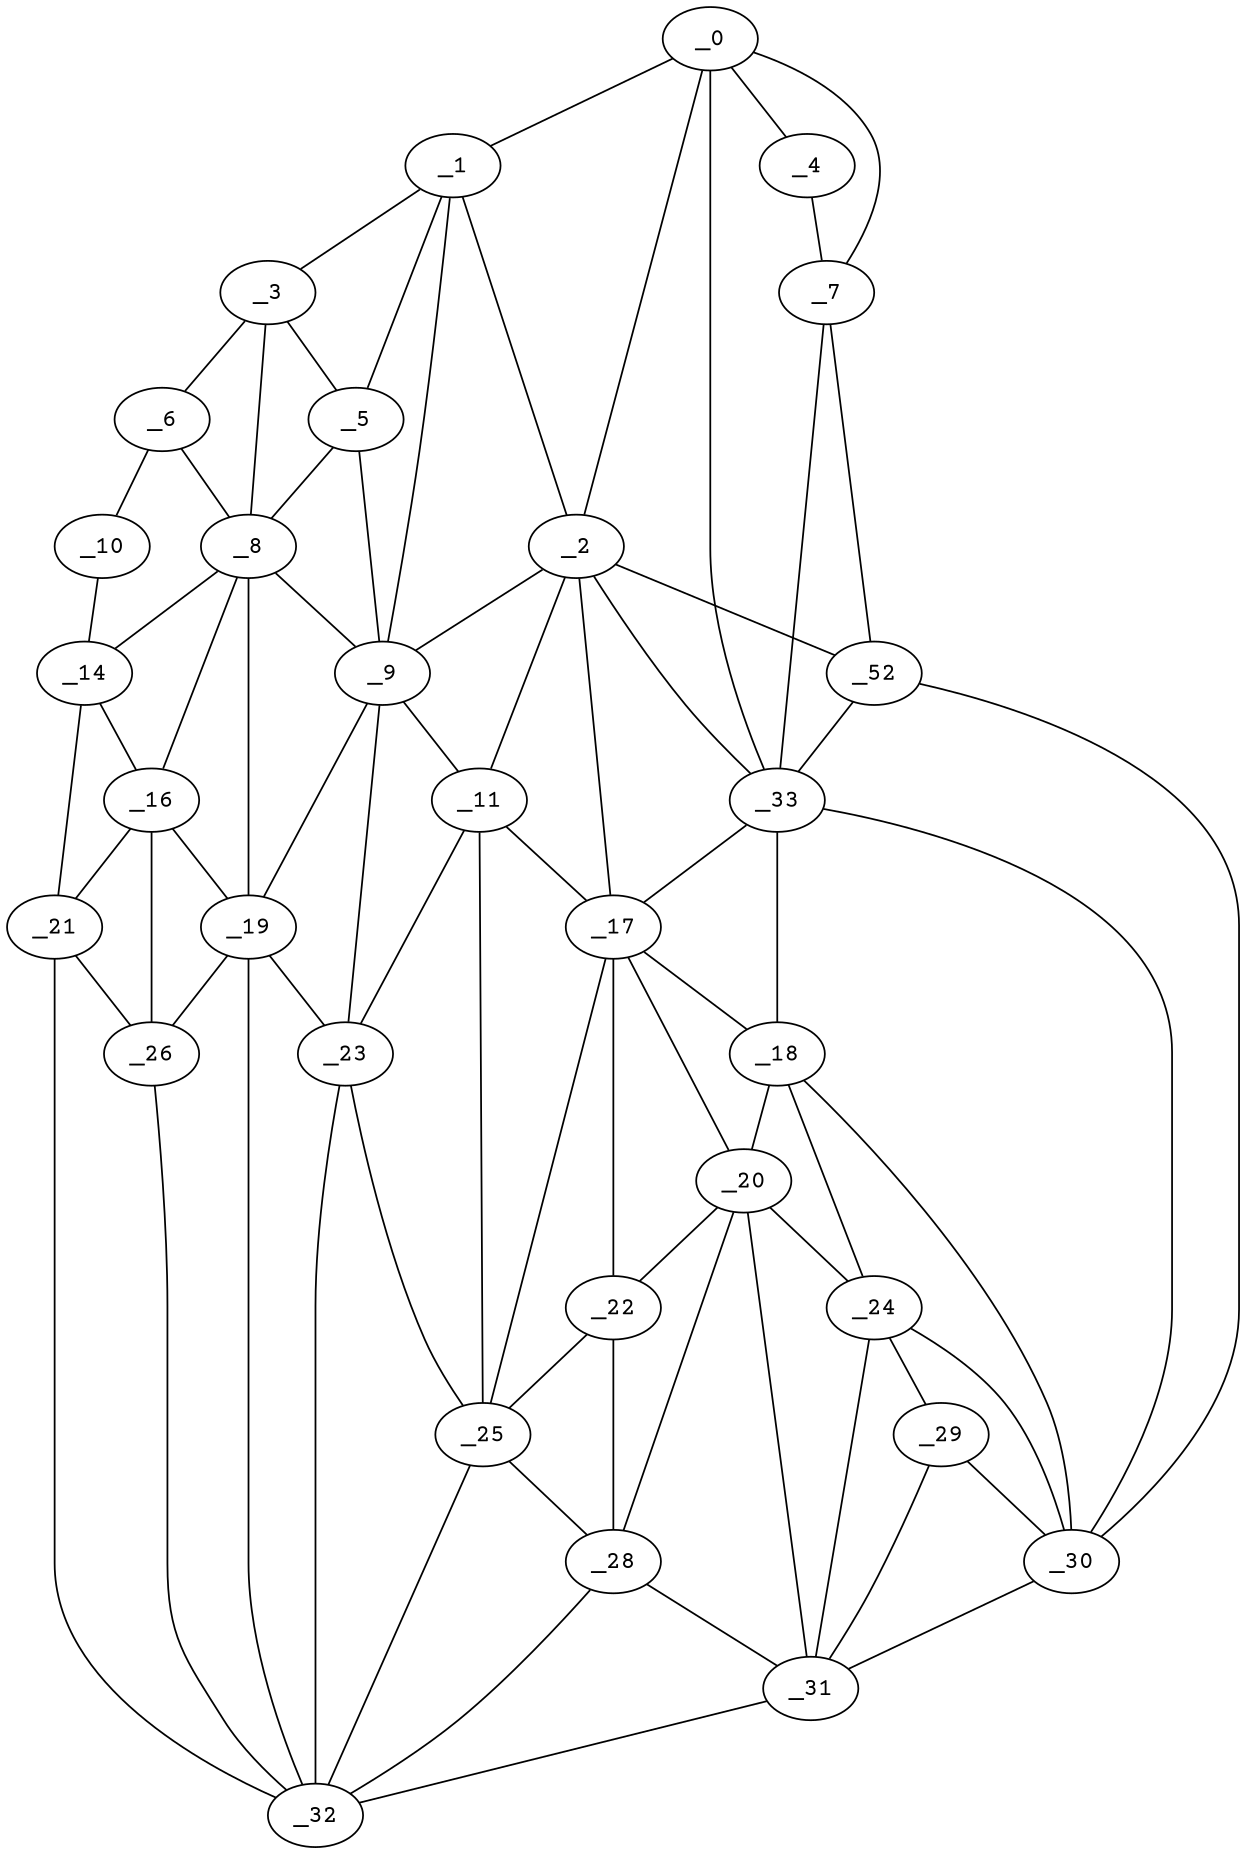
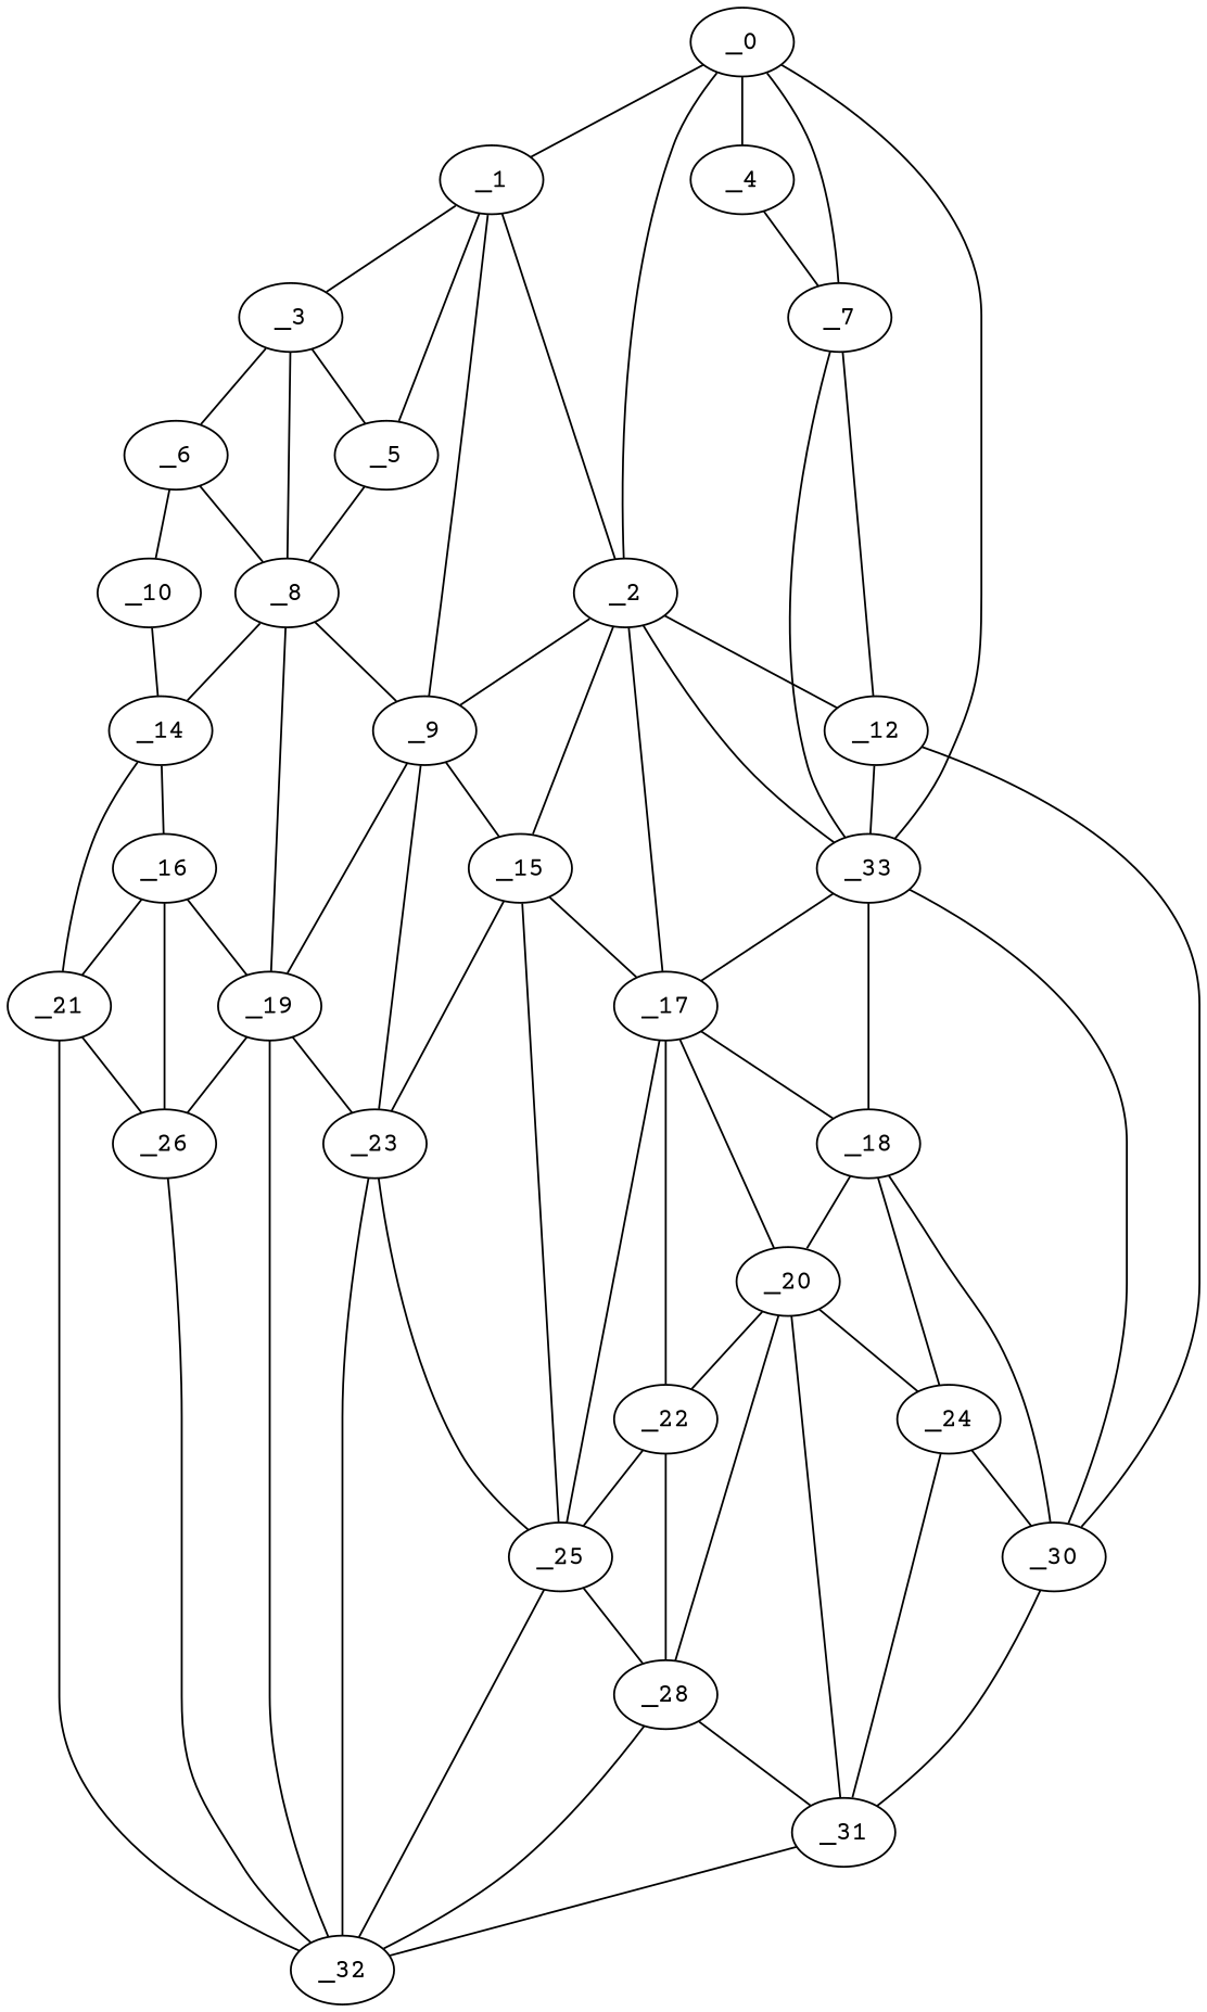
  graph {
    fontname="Courier Prime"
    node [fontname="Courier Prime" x=67 y=109]
    edge [fontname="Courier Prime" valence=2]
    _0 [x=38 y=7]
    _1 [x=45 y=82]
    _2 [x=47 y=73]
    _4 [x=49 y=3]
    _7 [x=56 y=9]
    n6 [label=_33 y=21]
    _3 [x=48 y=105]
    _5 [x=52 y=94]
    _9 [x=62 y=80]
-   _11 [x=66 y=69]
+   _11 [x=66 y=69 label=_15]
    _17 [x=76 y=53]
-   _12 [y=5 label=_52]
+   _12 [y=5]
    _30 [x=94 y=14]
    _18 [x=77 y=28]
    _6 [x=55 y=117]
    _8 [x=57 y=99]
    _19 [x=78 y=92]
    _23 [x=85 y=77]
    _25 [x=88 y=62]
    _20 [x=83 y=45]
    _22 [x=84 y=55]
    _31 [x=94 y=38]
    _24 [x=86 y=29]
    _10 [x=62 y=122]
    _14 [y=110]
    _16 [x=73 y=104]
    _26 [x=90]
    _32 [x=94]
    _28 [x=92 y=51]
    _21 [x=83 y=119]
-   _29 [x=93 y=24]
    _0 -- _1 [valence=1]
    _0 -- _2
    _0 -- _4 [valence=1]
    _0 -- _7
    _0 -- n6
    _1 -- _2
    _1 -- _3 [valence=1]
    _1 -- _5
    _1 -- _9 [valence=1]
    _2 -- n6
    _2 -- _9
    _2 -- _11
    _2 -- _17
    _2 -- _12 [valence=1]
    _4 -- _7 [valence=1]
    _7 -- n6 [valence=1]
    _7 -- _12
    n6 -- _17 [valence=1]
    n6 -- _30
    n6 -- _18 [valence=1]
    _3 -- _5 [valence=1]
    _3 -- _6 [valence=1]
    _3 -- _8 [valence=1]
-   _5 -- _9 [valence=1]
    _5 -- _8
    _9 -- _11
    _9 -- _19 [valence=1]
    _9 -- _23
    _11 -- _17
    _11 -- _23 [valence=1]
    _11 -- _25
    _17 -- _18
    _17 -- _25 [valence=1]
    _17 -- _20 [valence=1]
    _17 -- _22
    _12 -- n6
    _12 -- _30 [valence=1]
    _30 -- _31 [valence=1]
    _18 -- _30
    _18 -- _20
    _18 -- _24
    _6 -- _8 [valence=1]
    _6 -- _10 [valence=1]
    _8 -- _9
    _8 -- _19
    _8 -- _14
-   _8 -- _16 [valence=1]
    _19 -- _23 [valence=1]
    _19 -- _26
    _19 -- _32
    _23 -- _25 [valence=1]
    _23 -- _32
    _25 -- _32
    _25 -- _28 [valence=1]
    _20 -- _22 [valence=1]
    _20 -- _31
    _20 -- _24
    _20 -- _28
    _22 -- _25 [valence=1]
    _22 -- _28
    _31 -- _32 [valence=1]
    _24 -- _30
    _24 -- _31 [valence=1]
-   _24 -- _29 [valence=1]
    _10 -- _14
    _14 -- _16
    _14 -- _21
    _16 -- _19
    _16 -- _26
    _16 -- _21
    _26 -- _32
    _28 -- _31
    _28 -- _32
    _21 -- _26
    _21 -- _32 [valence=1]
-   _29 -- _30 [valence=1]
-   _29 -- _31
  }
